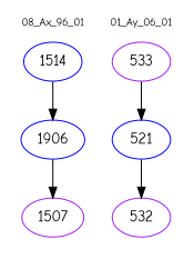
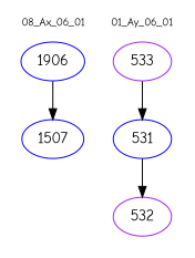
  digraph {
    fontname="Comic Neue"
    node [color=blue fontname="Comic Neue"]
    edge [color=black fontname="Comic Neue"]
-   n1 [label=1514]
    n2 [label=1906]
-   n3 [color=purple label=1507]
+   n3 [label=1507]
    n4 [color=purple label=533]
-   n5 [label=521]
+   n5 [label=531]
    n6 [color=purple label=532]
    subgraph cluster_1 {
      color=white
      fontsize=10
-     label="08_Ax_96_01"
-     n1
+     label="08_Ax_06_01"
      n2
      n3
    }
    subgraph cluster_2 {
      color=white
      fontsize=10
      label="01_Ay_06_01"
      n4
      n5
      n6
    }
-   n1 -> n2
    n2 -> n3
    n4 -> n5
    n5 -> n6
  }
